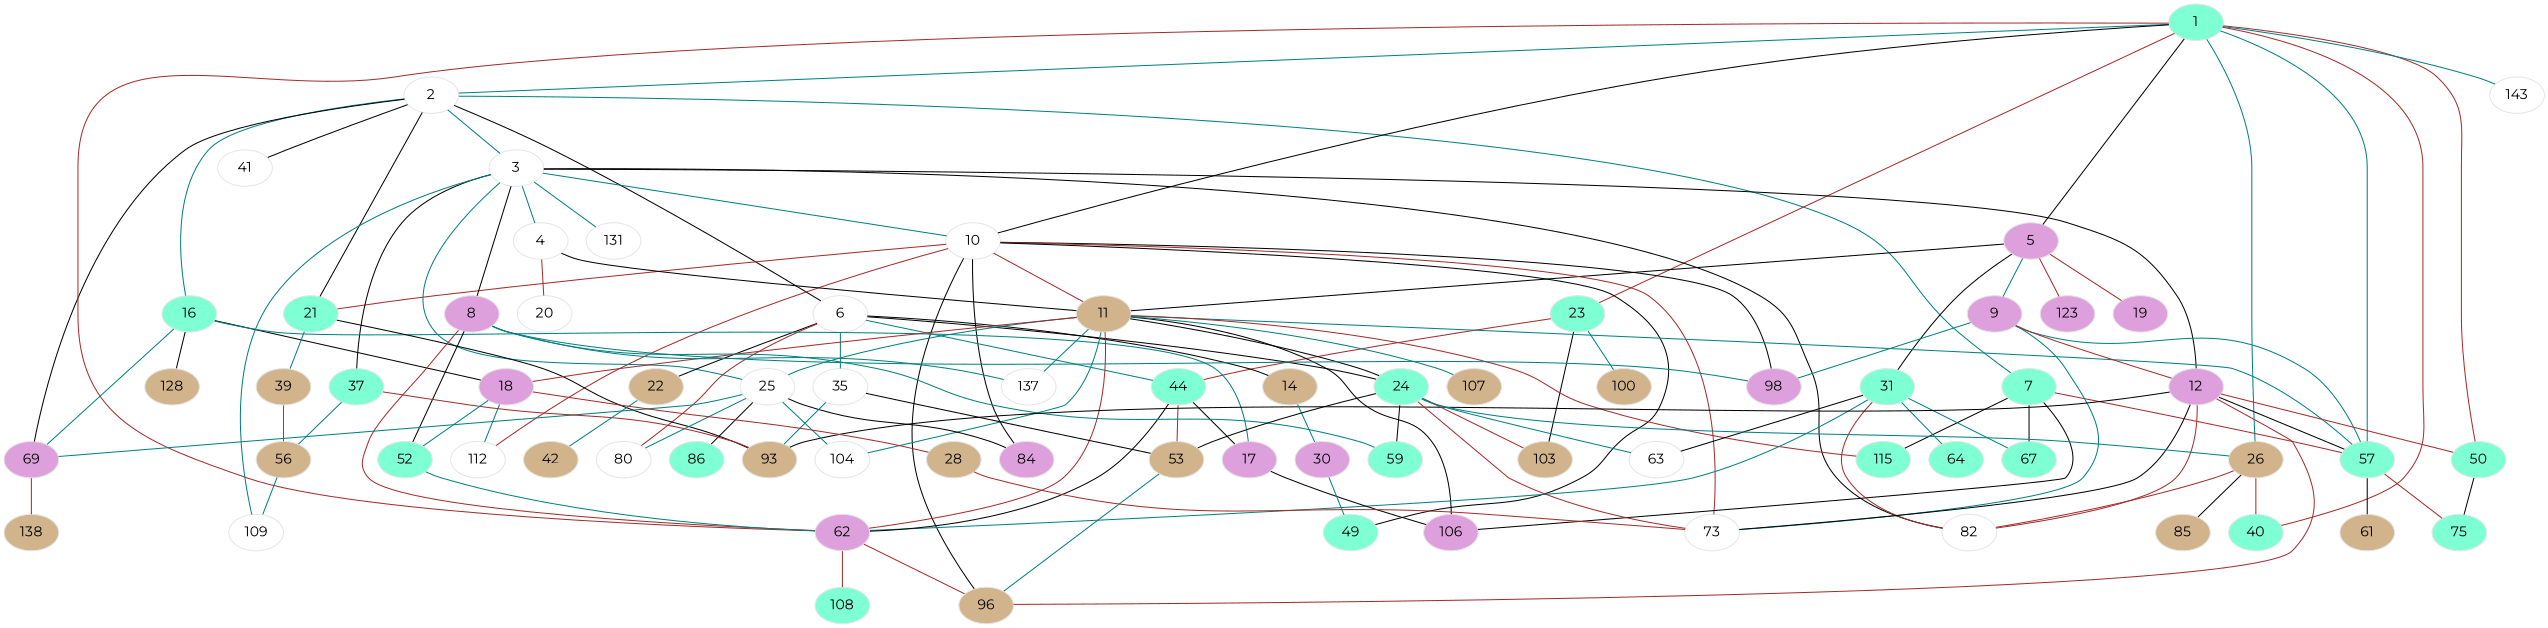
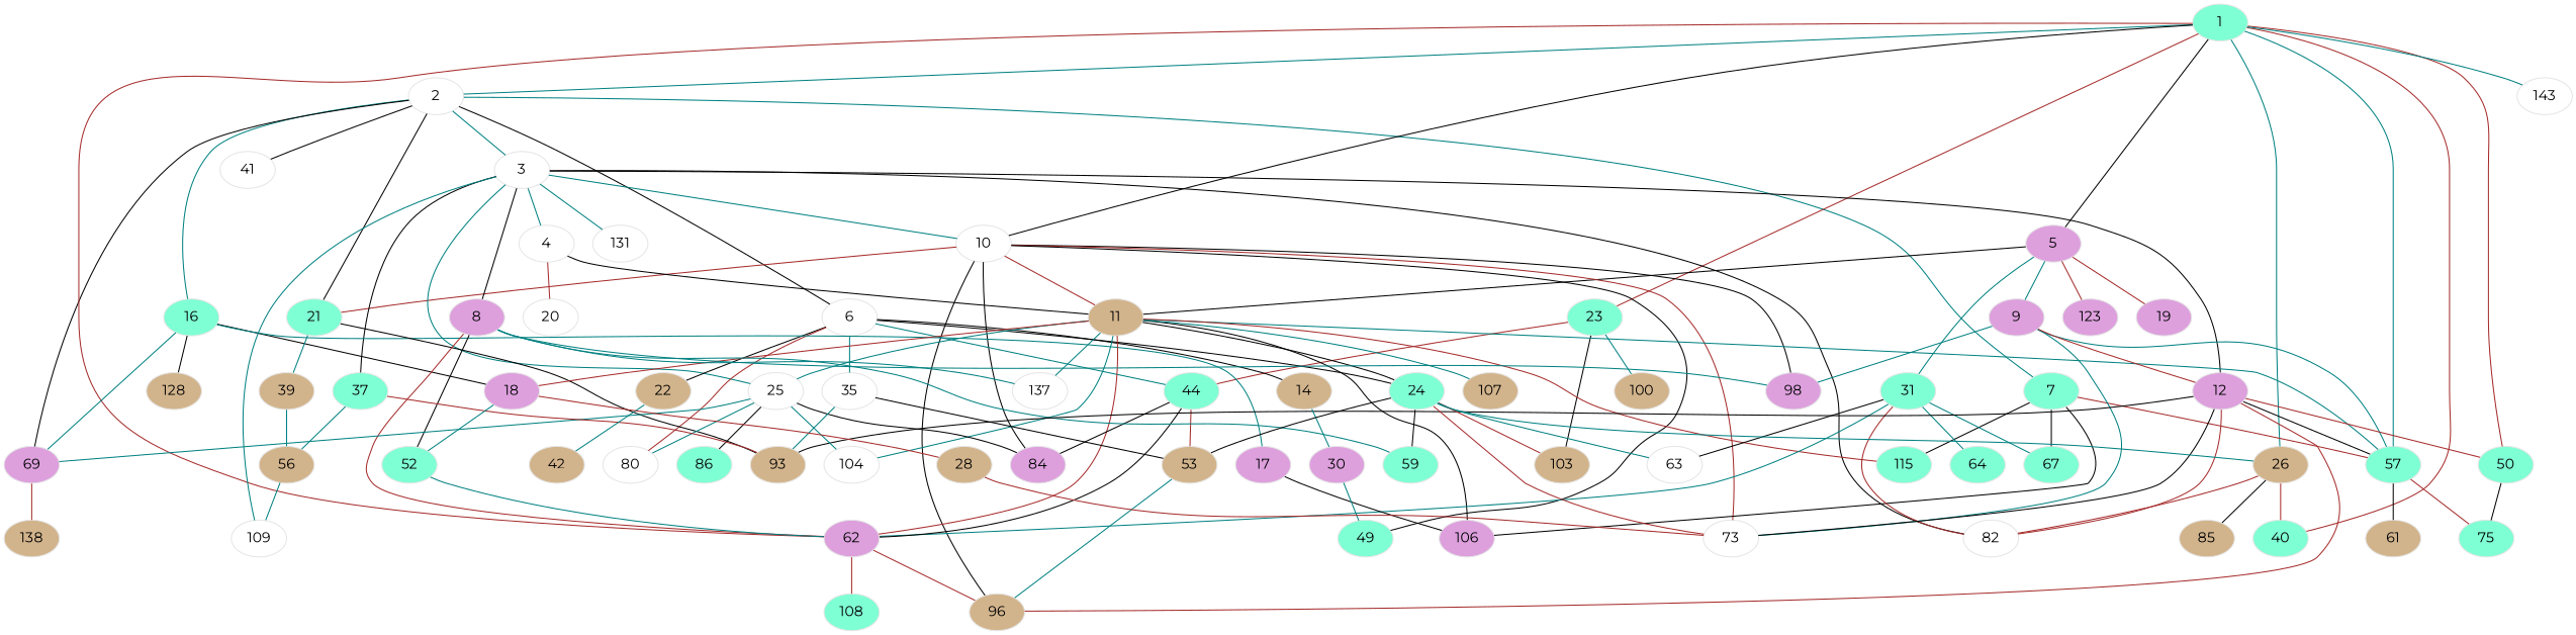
  graph {
    fontname=Montserrat
    node [color=gray90 fillcolor=aquamarine fontname=Montserrat style=filled]
    edge [color=teal fontname=Montserrat]
    2 [fillcolor=white]
    1
    5 [fillcolor=plum]
    10 [fillcolor=white super="+121+13+101"]
    23 [super="+32"]
    26 [fillcolor=tan super="+34"]
    40
    50 [super="+83"]
    57 [super="+60"]
    62 [fillcolor=plum super="+91+97+117+71"]
    143 [fillcolor=white]
    3 [fillcolor=white]
    6 [fillcolor=white super="+65"]
    7
    16
    21 [super="+38"]
    41 [fillcolor=white]
    69 [fillcolor=plum super="+114+81"]
    11 [fillcolor=tan super="+66+45+76"]
    9 [fillcolor=plum super="+15"]
    19 [fillcolor=plum]
    31 [super="+54+55+89"]
    123 [fillcolor=plum]
    98 [fillcolor=plum]
    73 [fillcolor=white super="+124"]
    49
    84 [fillcolor=plum super="+126"]
    96 [fillcolor=tan super="+125"]
-   112 [fillcolor=white]
    44
    100 [fillcolor=tan]
    103 [fillcolor=tan]
    82 [fillcolor=white super="+116"]
    85 [fillcolor=tan]
    75
    61 [fillcolor=tan]
    108
    4 [fillcolor=white]
    8 [fillcolor=plum super="+27"]
    12 [fillcolor=plum super="+46"]
    25 [fillcolor=white super="+29+77+92+134"]
    37 [super="+43"]
    109 [fillcolor=white]
    131 [fillcolor=white]
    14 [fillcolor=tan super="+68"]
    22 [fillcolor=tan]
    24 [super="+33"]
    35 [fillcolor=white super="+99"]
    80 [fillcolor=white super="+127"]
    67
    106 [fillcolor=plum]
    115
    18 [fillcolor=plum super="+113"]
    17 [fillcolor=plum super="+47+105"]
    128 [fillcolor=tan super="+146"]
    93 [fillcolor=tan super="+102+94"]
    39 [fillcolor=tan]
    138 [fillcolor=tan]
    20 [fillcolor=white]
    52
    59
    137 [fillcolor=white]
    104 [fillcolor=white]
    86
    56 [fillcolor=tan]
    107 [fillcolor=tan super="+111"]
    63 [fillcolor=white]
    64 [super="+110"]
    30 [fillcolor=plum]
    42 [fillcolor=tan]
    53 [fillcolor=tan]
    28 [fillcolor=tan super="+48"]
    2 -- 3
    2 -- 6 [color=black]
    2 -- 7
    2 -- 16
    2 -- 21 [color=black]
    2 -- 41 [color=black]
    2 -- 69 [color=black]
    1 -- 2
    1 -- 5 [color=black]
    1 -- 10 [color=black]
    1 -- 23 [color=brown]
    1 -- 26
    1 -- 40 [color=brown]
    1 -- 50 [color=brown]
    1 -- 57
    1 -- 62 [color=brown]
    1 -- 143
    5 -- 11 [color=black]
    5 -- 9
    5 -- 19 [color=brown]
-   5 -- 31 [color=black]
+   5 -- 31
    5 -- 123 [color=brown]
    10 -- 21 [color=brown]
    10 -- 11 [color=brown]
    10 -- 98 [color=black]
    10 -- 73 [color=brown]
    10 -- 49 [color=black]
    10 -- 84 [color=black]
    10 -- 96 [color=black]
-   10 -- 112 [color=brown weight=2]
    23 -- 44 [color=brown]
    23 -- 100
    23 -- 103 [color=black]
    26 -- 40 [color=brown]
    26 -- 82 [color=brown]
    26 -- 85 [color=black]
    50 -- 75 [color=black]
    57 -- 75 [color=brown]
    57 -- 61 [color=black]
    62 -- 96 [color=brown]
    62 -- 108 [color=brown]
    3 -- 10
    3 -- 82 [color=black]
    3 -- 4
    3 -- 8 [color=black]
    3 -- 12 [color=black]
    3 -- 25
    3 -- 37 [color=black]
    3 -- 109
    3 -- 131
    6 -- 44
    6 -- 14 [color=black]
    6 -- 22 [color=black]
    6 -- 24 [color=black]
    6 -- 35
    6 -- 80 [color=brown]
    7 -- 57 [color=brown]
    7 -- 67 [color=black]
    7 -- 106 [color=black]
    7 -- 115 [color=black]
    16 -- 69
    16 -- 18 [color=black]
    16 -- 17
    16 -- 128 [color=black]
    21 -- 93 [color=black]
    21 -- 39
    69 -- 138 [color=brown]
    11 -- 57
    11 -- 62 [color=brown]
    11 -- 25 [weight=2]
    11 -- 24 [color=black]
    11 -- 106 [color=black]
    11 -- 115 [color=brown]
    11 -- 18 [color=brown]
    11 -- 137
    11 -- 104
    11 -- 107
    9 -- 57
    9 -- 98
    9 -- 73
    9 -- 12 [color=brown]
    31 -- 62
    31 -- 82 [color=brown]
    31 -- 67
    31 -- 63 [color=black]
    31 -- 64
    44 -- 62 [color=black]
-   44 -- 17 [color=black]
+   44 -- 84 [color=black]
    44 -- 53 [color=brown]
    4 -- 11 [color=black]
    4 -- 20 [color=brown]
    8 -- 62 [color=brown]
    8 -- 98
    8 -- 52 [color=black]
    8 -- 59
    8 -- 137
    12 -- 50 [color=brown]
    12 -- 57 [color=black]
    12 -- 73 [color=black]
    12 -- 96 [color=brown]
    12 -- 82 [color=brown]
    12 -- 93 [color=black]
    25 -- 69
    25 -- 84 [color=black]
    25 -- 80
    25 -- 104
    25 -- 86 [color=black]
    37 -- 93 [color=brown weight=2]
    37 -- 56
    14 -- 30
    22 -- 42
    24 -- 26
    24 -- 73 [color=brown]
    24 -- 103 [color=brown]
    24 -- 59 [color=black]
    24 -- 63
    24 -- 53 [color=black]
    35 -- 93
    35 -- 53 [color=black]
-   18 -- 112
    18 -- 52
    18 -- 28 [color=brown]
    17 -- 106 [color=black]
    39 -- 56
    52 -- 62
    56 -- 109
    30 -- 49
    53 -- 96
    28 -- 73 [color=brown]
  }
